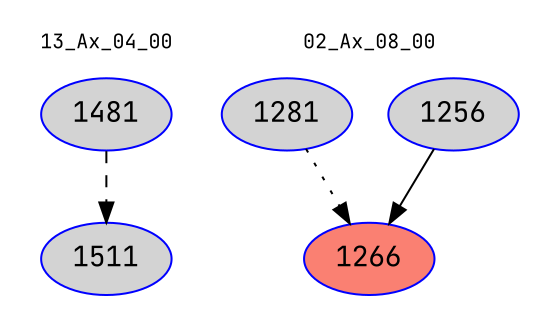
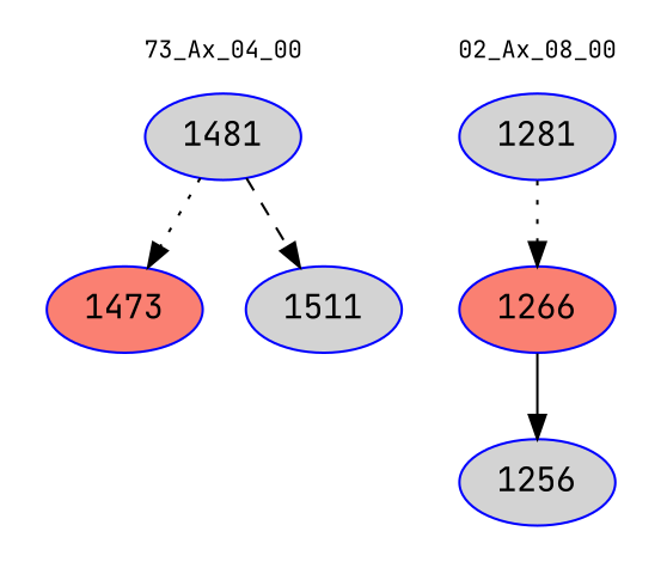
  digraph {
    fontname="JetBrains Mono"
    node [color=blue fillcolor=lightgrey fontname="JetBrains Mono" style=filled]
    edge [color=black fontname="JetBrains Mono" style=dotted]
    n1 [label=1481]
+   n2 [fillcolor=salmon label=1473]
    n3 [label=1511]
    n4 [fillcolor=salmon label=1266]
    n5 [label=1256]
    n6 [label=1281]
    subgraph cluster_1 {
      color=white
      fontsize=10
-     label="13_Ax_04_00"
+     label="73_Ax_04_00"
      n1
+     n2
      n3
    }
    subgraph cluster_2 {
      color=white
      fontsize=10
      label="02_Ax_08_00"
      n4
      n5
      n6
    }
+   n1 -> n2
    n1 -> n3 [style=dashed]
-   n5 -> n4 [style=solid]
+   n4 -> n5 [style=solid]
    n6 -> n4
  }
